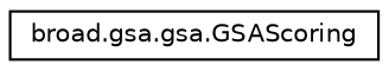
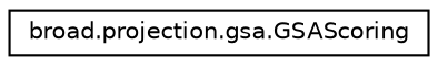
  digraph {
    rankdir=LR
-   n1 [color=black fillcolor=white fontname=Helvetica fontsize=10 height=0.2 label="broad.gsa.gsa.GSAScoring" shape=record style=filled width=0.4]
+   n1 [color=black fillcolor=white fontname=Helvetica fontsize=10 height=0.2 label="broad.projection.gsa.GSAScoring" shape=record style=filled width=0.4]
  }
